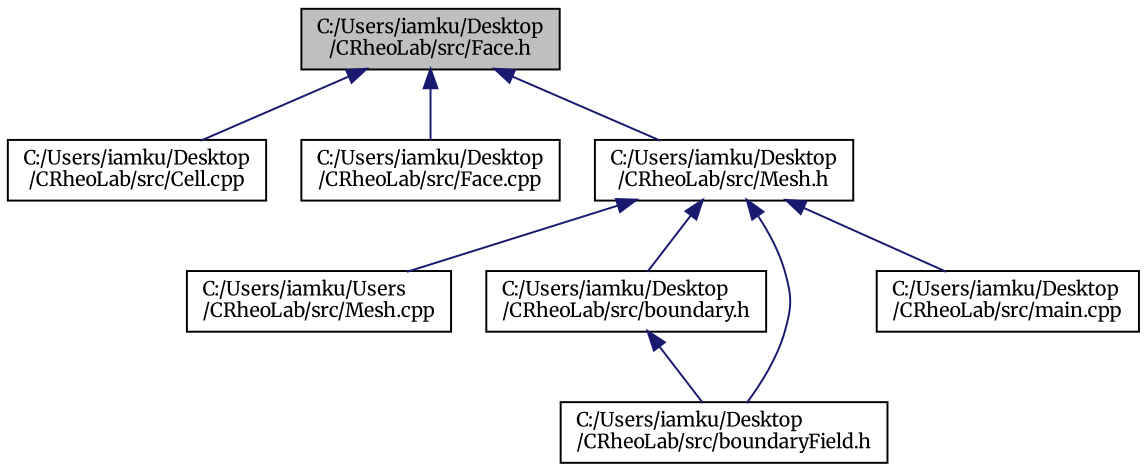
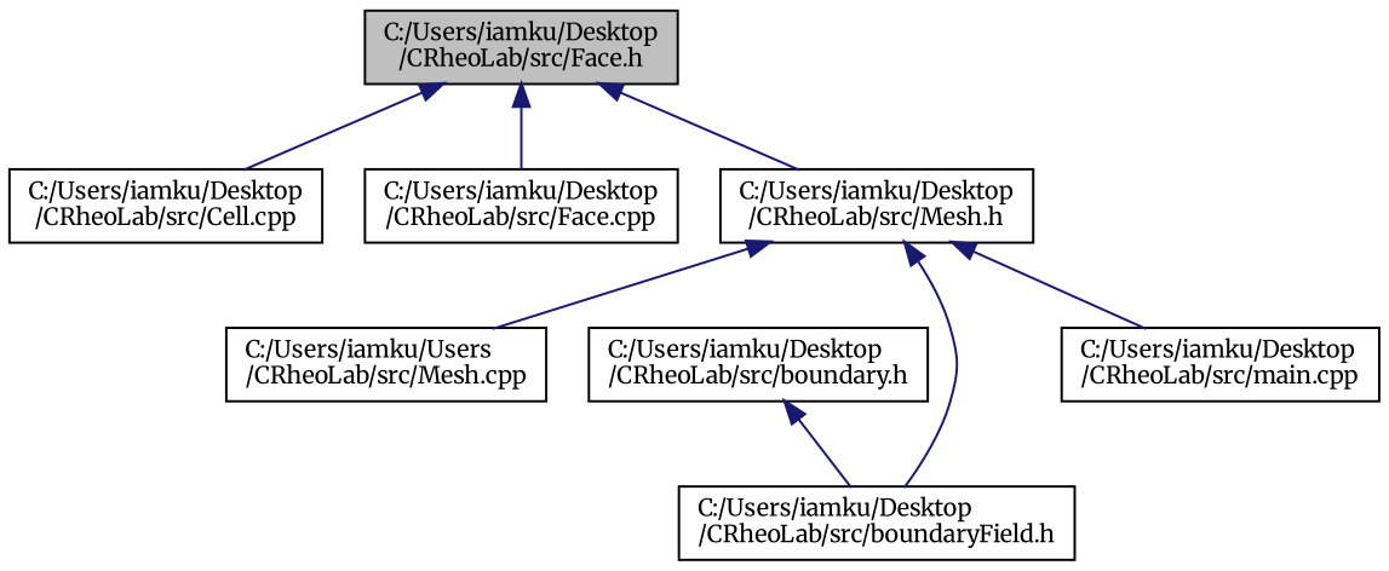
  digraph {
    fontname=Merriweather
    node [color=black fillcolor=white fontname=Merriweather fontsize=10 shape=record style=filled]
    edge [color=midnightblue dir=back fontname=Merriweather fontsize=10 labelfontname=Helvetica labelfontsize=10 style=solid]
    n1 [fillcolor=grey75 fontcolor=black height=0.2 label="C:/Users/iamku/Desktop\l/CRheoLab/src/Face.h" width=0.4]
    n2 [height=0.2 label="C:/Users/iamku/Desktop\l/CRheoLab/src/Cell.cpp" width=0.4]
    n3 [height=0.2 label="C:/Users/iamku/Desktop\l/CRheoLab/src/Face.cpp" width=0.4]
    n4 [height=0.2 label="C:/Users/iamku/Desktop\l/CRheoLab/src/Mesh.h" width=0.4]
    n5 [height=0.2 label="C:/Users/iamku/Users\l/CRheoLab/src/Mesh.cpp" width=0.4]
    n6 [height=0.2 label="C:/Users/iamku/Desktop\l/CRheoLab/src/boundary.h" width=0.4]
    n7 [height=0.2 label="C:/Users/iamku/Desktop\l/CRheoLab/src/boundaryField.h" width=0.4]
    n8 [height=0.2 label="C:/Users/iamku/Desktop\l/CRheoLab/src/main.cpp" width=0.4]
    n1 -> n2
    n1 -> n3
    n1 -> n4
    n4 -> n5
-   n4 -> n6
    n4 -> n7
    n4 -> n8
    n6 -> n7
  }
